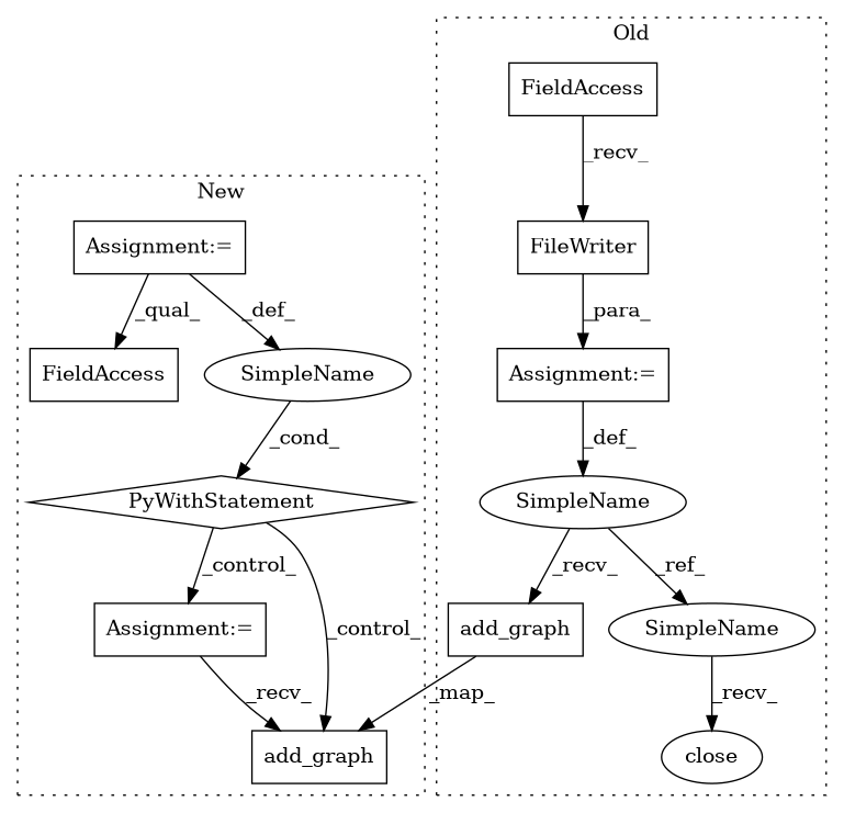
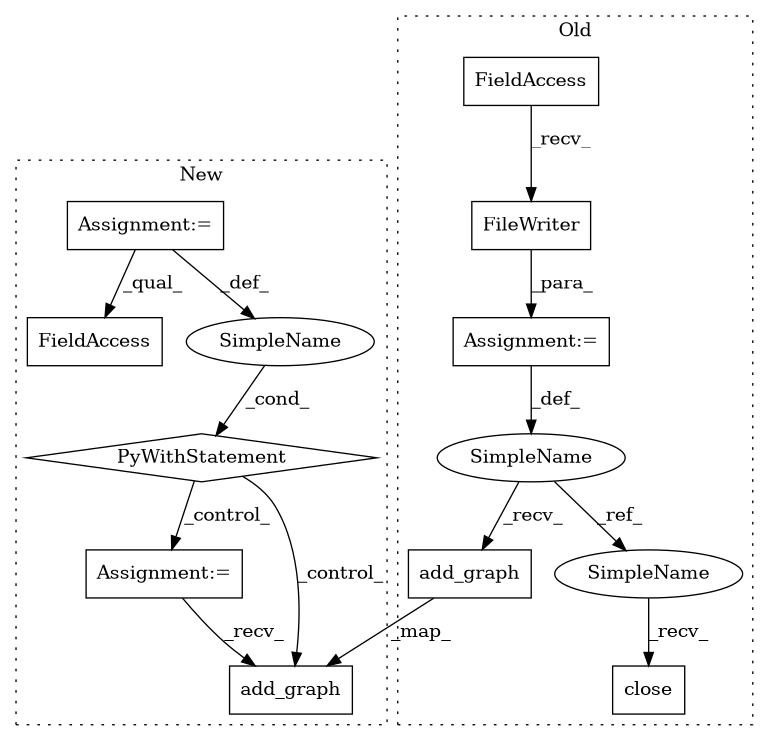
  digraph {
    node [a=32 l=6 shape=box]
-   n1 [l=7 label=close s=1831 shape=ellipse]
+   n1 [l=7 label=close s=1831]
    n2 [a=7 l=1 label="Assignment:=" s=1515]
    n3 [l="11,1" label=FileWriter s="1535,1559"]
    n4 [a=22 l=18 label=FieldAccess s=1516]
    n5 [l="10,1" label=add_graph s="1573,1593"]
    n6 [a=42 label=SimpleName s=1509 shape=ellipse]
    n7 [a=42 label=SimpleName s=1824 shape=ellipse]
    n8 [a=7 l=9 label="Assignment:=" s=729]
    n9 [a=22 l=25 label=FieldAccess s=1576]
    n10 [a=104 l="10,2" label=PyWithStatement s="1566,1620" shape=diamond]
    n11 [a=42 label=SimpleName shape=ellipse l=""]
    n12 [a=7 label="Assignment:=" s=1634]
    n13 [l="10,1" label=add_graph s="1655,1675"]
    subgraph cluster_1 {
      label=Old
      style=dotted
      n1
      n2
      n3
      n4
      n5
      n6
      n7
    }
    subgraph cluster_2 {
      label=New
      style=dotted
      n8
      n9
      n10
      n11
      n12
      n13
    }
    n2 -> n6 [label=_def_]
    n3 -> n2 [label=_para_]
    n4 -> n3 [label=_recv_]
    n5 -> n13 [label=_map_]
    n6 -> n5 [label=_recv_]
    n6 -> n7 [label=_ref_]
    n7 -> n1 [label=_recv_]
    n8 -> n9 [label=_qual_]
    n8 -> n11 [label=_def_]
    n10 -> n12 [label=_control_]
    n10 -> n13 [label=_control_]
    n11 -> n10 [label=_cond_]
    n12 -> n13 [label=_recv_]
  }
